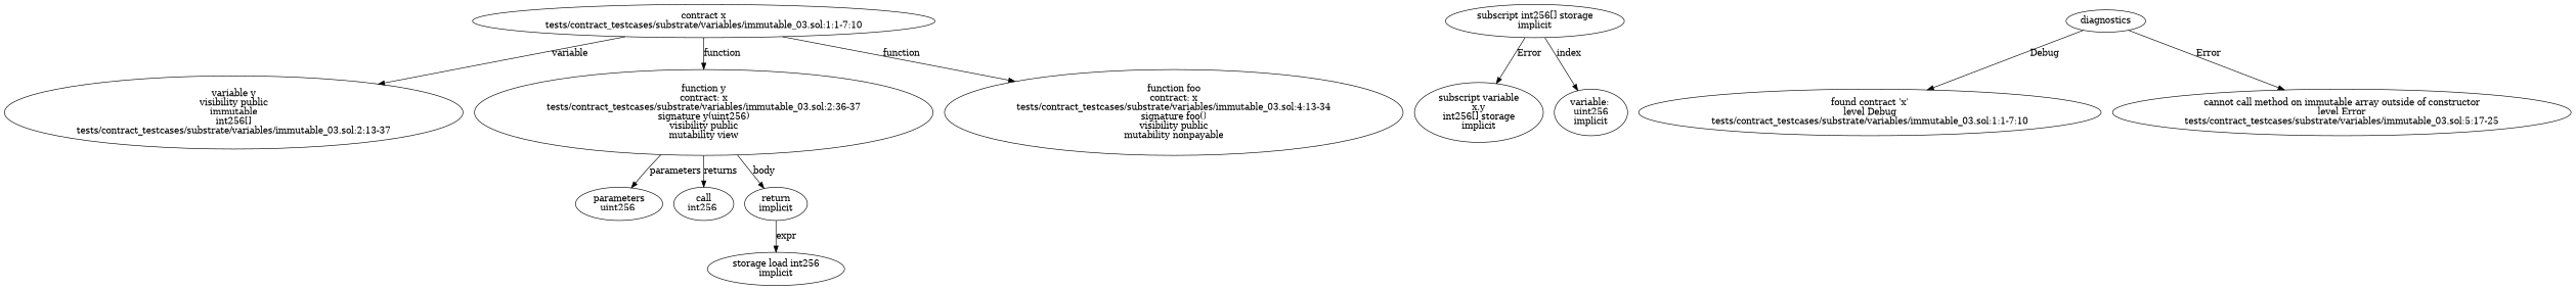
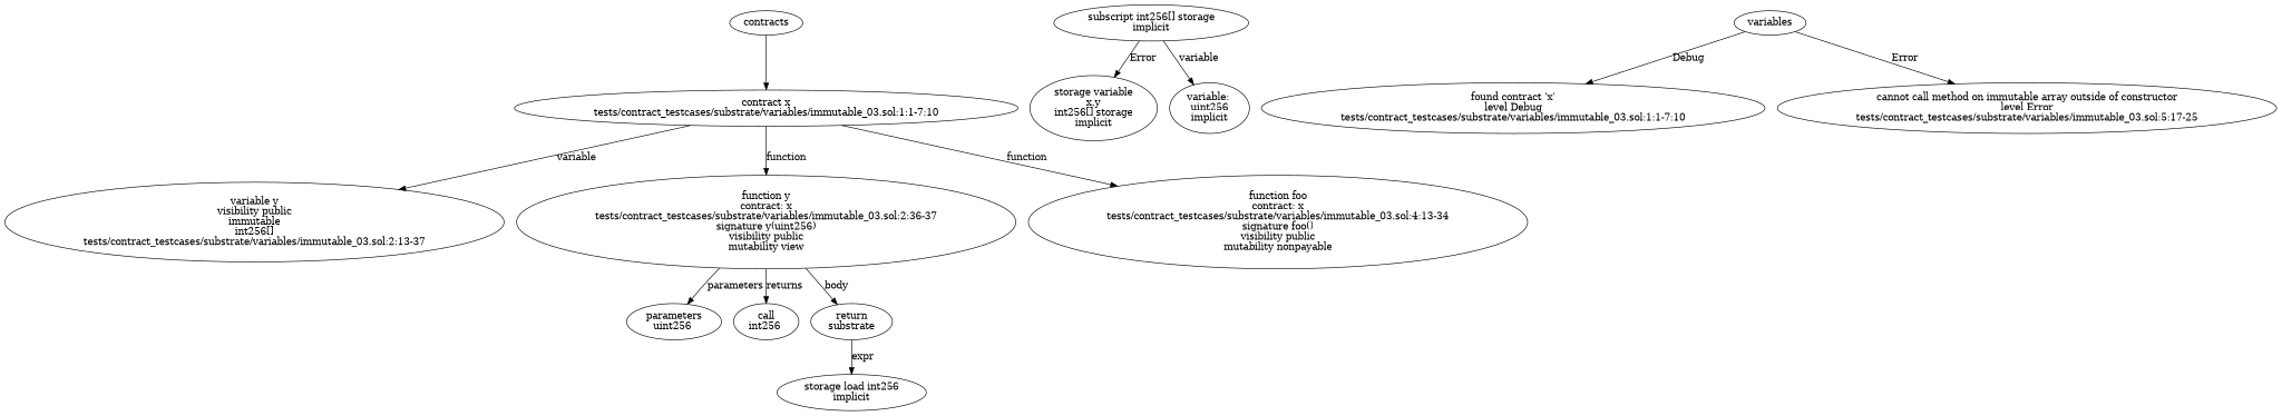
  strict digraph {
    n1 [label="contract x\ntests/contract_testcases/substrate/variables/immutable_03.sol:1:1-7:10"]
    n2 [label="variable y\nvisibility public\nimmutable\nint256[]\ntests/contract_testcases/substrate/variables/immutable_03.sol:2:13-37"]
    n3 [label="function y\ncontract: x\ntests/contract_testcases/substrate/variables/immutable_03.sol:2:36-37\nsignature y(uint256)\nvisibility public\nmutability view"]
    n4 [label="function foo\ncontract: x\ntests/contract_testcases/substrate/variables/immutable_03.sol:4:13-34\nsignature foo()\nvisibility public\nmutability nonpayable"]
    n5 [label="parameters\nuint256 "]
    n6 [label="call\nint256 "]
-   n7 [label="return\nimplicit"]
+   n7 [label="return\nsubstrate"]
    n8 [label="storage load int256\nimplicit"]
    n9 [label="subscript int256[] storage\nimplicit"]
-   n10 [label="subscript variable\nx.y\nint256[] storage\nimplicit"]
+   n10 [label="storage variable\nx.y\nint256[] storage\nimplicit"]
    n11 [label="variable: \nuint256\nimplicit"]
    n12 [label="found contract 'x'\nlevel Debug\ntests/contract_testcases/substrate/variables/immutable_03.sol:1:1-7:10"]
    n13 [label="cannot call method on immutable array outside of constructor\nlevel Error\ntests/contract_testcases/substrate/variables/immutable_03.sol:5:17-25"]
-   diagnostics
+   contracts
+   diagnostics [label=variables]
    n1 -> n2 [label=variable]
    n1 -> n3 [label=function]
    n1 -> n4 [label=function]
    n3 -> n5 [label=parameters]
    n3 -> n6 [label=returns]
    n3 -> n7 [label=body]
    n7 -> n8 [label=expr]
    n9 -> n10 [label=Error]
-   n9 -> n11 [label=index]
+   n9 -> n11 [label=variable]
+   contracts -> n1
    diagnostics -> n12 [label=Debug]
    diagnostics -> n13 [label=Error]
  }
